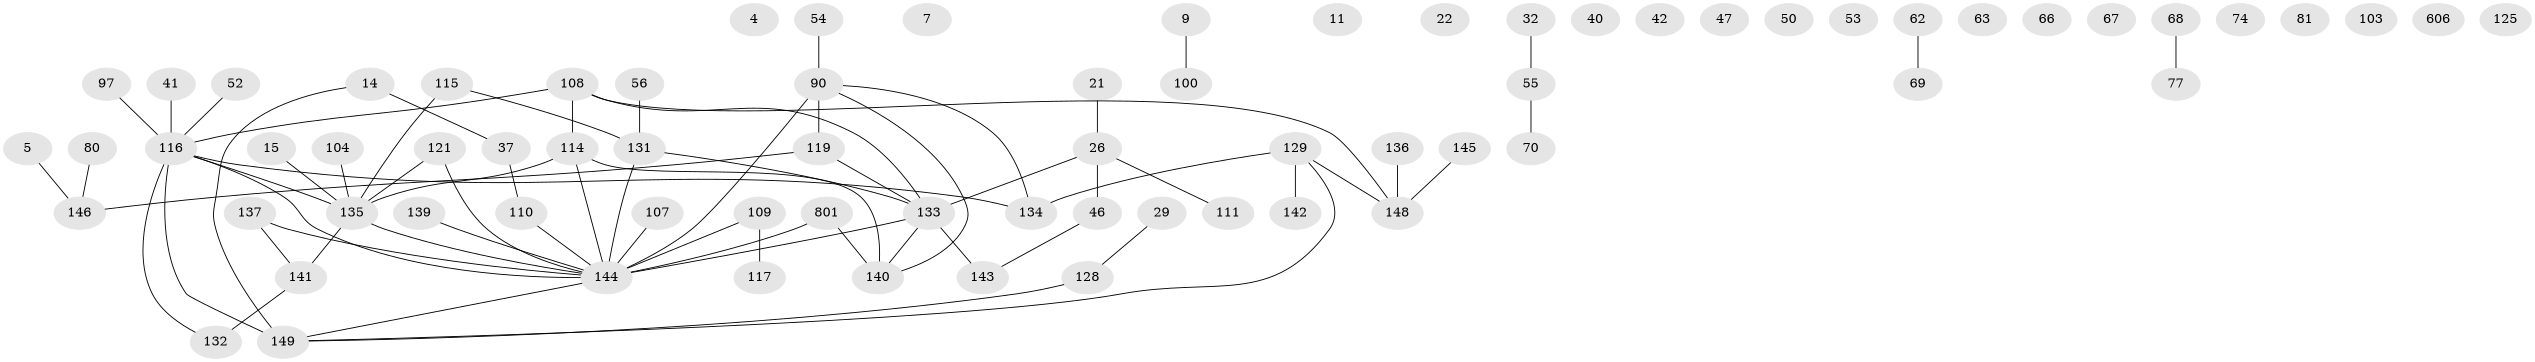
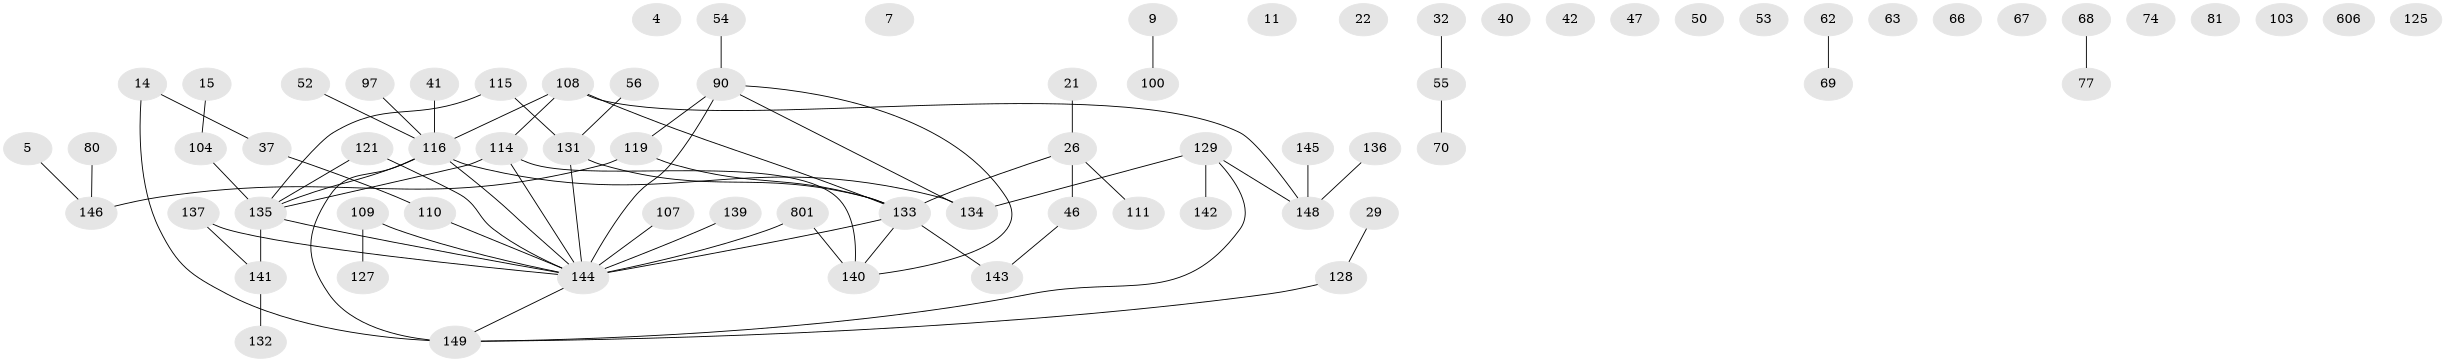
  graph {
    node [color=gray90 style=filled]
    4
    146 [super="+102+122+94+126"]
    5
    7
    9
    100
    11
    n8 [label=14]
    37
    149 [super="+61+43"]
    110
    135 [super="+86+92+120"]
    144 [super="+2+16+23+130+138"]
    141 [super="+124"]
    15
    21
    26
    46
    111
    133 [super="+33+36+39+58+113+123+99+95"]
    22
    143
    140 [super="+112"]
    29
    128
    32
    55
    70
    40
    116 [super="+45+91"]
    134
    132
    41
    42
    47
    50
    52
    53
    90 [super="+10+78"]
    119 [super="+117"]
    54
    131 [super="+118"]
    56
    62
    69
    63
    66
    67
    68
    77
    74
    80
    81
    97
    n55 [label=801 super="+44"]
    103
    104
    n58 [label=606]
    107
    108 [super="+64+93+89+51"]
    114 [super="+85+96"]
    148
    109 [super="+28+87"]
-   127 [label=117]
+   127
    115
    121
    125
    129 [super="+20+105"]
    142
    136
    137
    139
    145
    5 -- 146
    9 -- 100
    n8 -- 37
    n8 -- 149
    37 -- 110
    110 -- 144
    135 -- 144
    135 -- 141 [weight=2]
    144 -- 149
    141 -- 132
-   15 -- 135
+   15 -- 104
    21 -- 26
    26 -- 46
    26 -- 111
    26 -- 133
    46 -- 143
    133 -- 144 [weight=2]
    133 -- 143
    133 -- 140
    29 -- 128
    128 -- 149
    32 -- 55
    55 -- 70
    116 -- 149 [weight=2]
    116 -- 135 [weight=2]
    116 -- 144 [weight=2]
    116 -- 134
-   116 -- 132
    41 -- 116
    52 -- 116
    90 -- 144 [weight=3]
    90 -- 140
    90 -- 134
    90 -- 119 [weight=2]
    119 -- 146
    119 -- 133 [weight=2]
    54 -- 90
    131 -- 144 [weight=3]
    131 -- 133
    56 -- 131
    62 -- 69
    68 -- 77
    80 -- 146
    97 -- 116
    n55 -- 144
    n55 -- 140
    104 -- 135
    107 -- 144
    108 -- 133 [weight=2]
    108 -- 116 [weight=2]
    108 -- 114 [weight=2]
    108 -- 148
    114 -- 135 [weight=2]
    114 -- 144 [weight=2]
    114 -- 140 [weight=2]
    109 -- 144
    109 -- 127
    115 -- 135
    115 -- 131
    121 -- 135
    121 -- 144
    129 -- 149
    129 -- 134
    129 -- 148
    129 -- 142
    136 -- 148
    137 -- 144
    137 -- 141
    139 -- 144
    145 -- 148
  }
